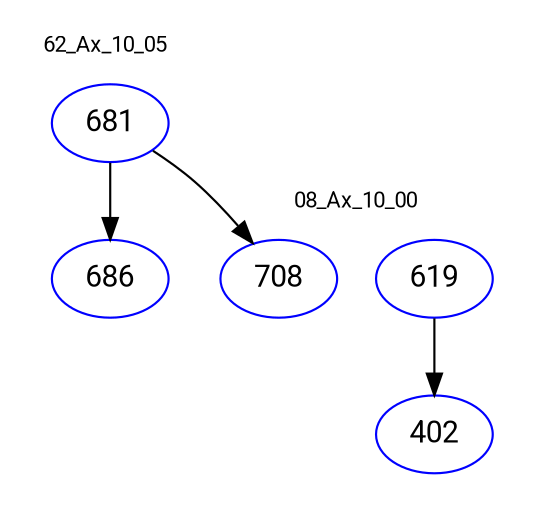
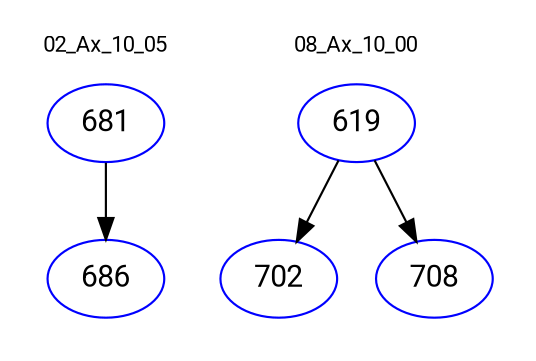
  digraph {
    fontname=Roboto
    node [color=blue fontname=Roboto]
    edge [color=black fontname=Roboto]
    n1 [label=681]
    n2 [label=686]
    n3 [label=619]
-   n4 [label=402]
+   n4 [label=702]
    n5 [label=708]
    subgraph cluster_1 {
      color=white
      fontsize=10
-     label="62_Ax_10_05"
+     label="02_Ax_10_05"
      n1
      n2
    }
    subgraph cluster_2 {
      color=white
      fontsize=10
      label="08_Ax_10_00"
      n3
      n4
      n5
    }
    n1 -> n2
    n3 -> n4
-   n1 -> n5
+   n3 -> n5
  }
